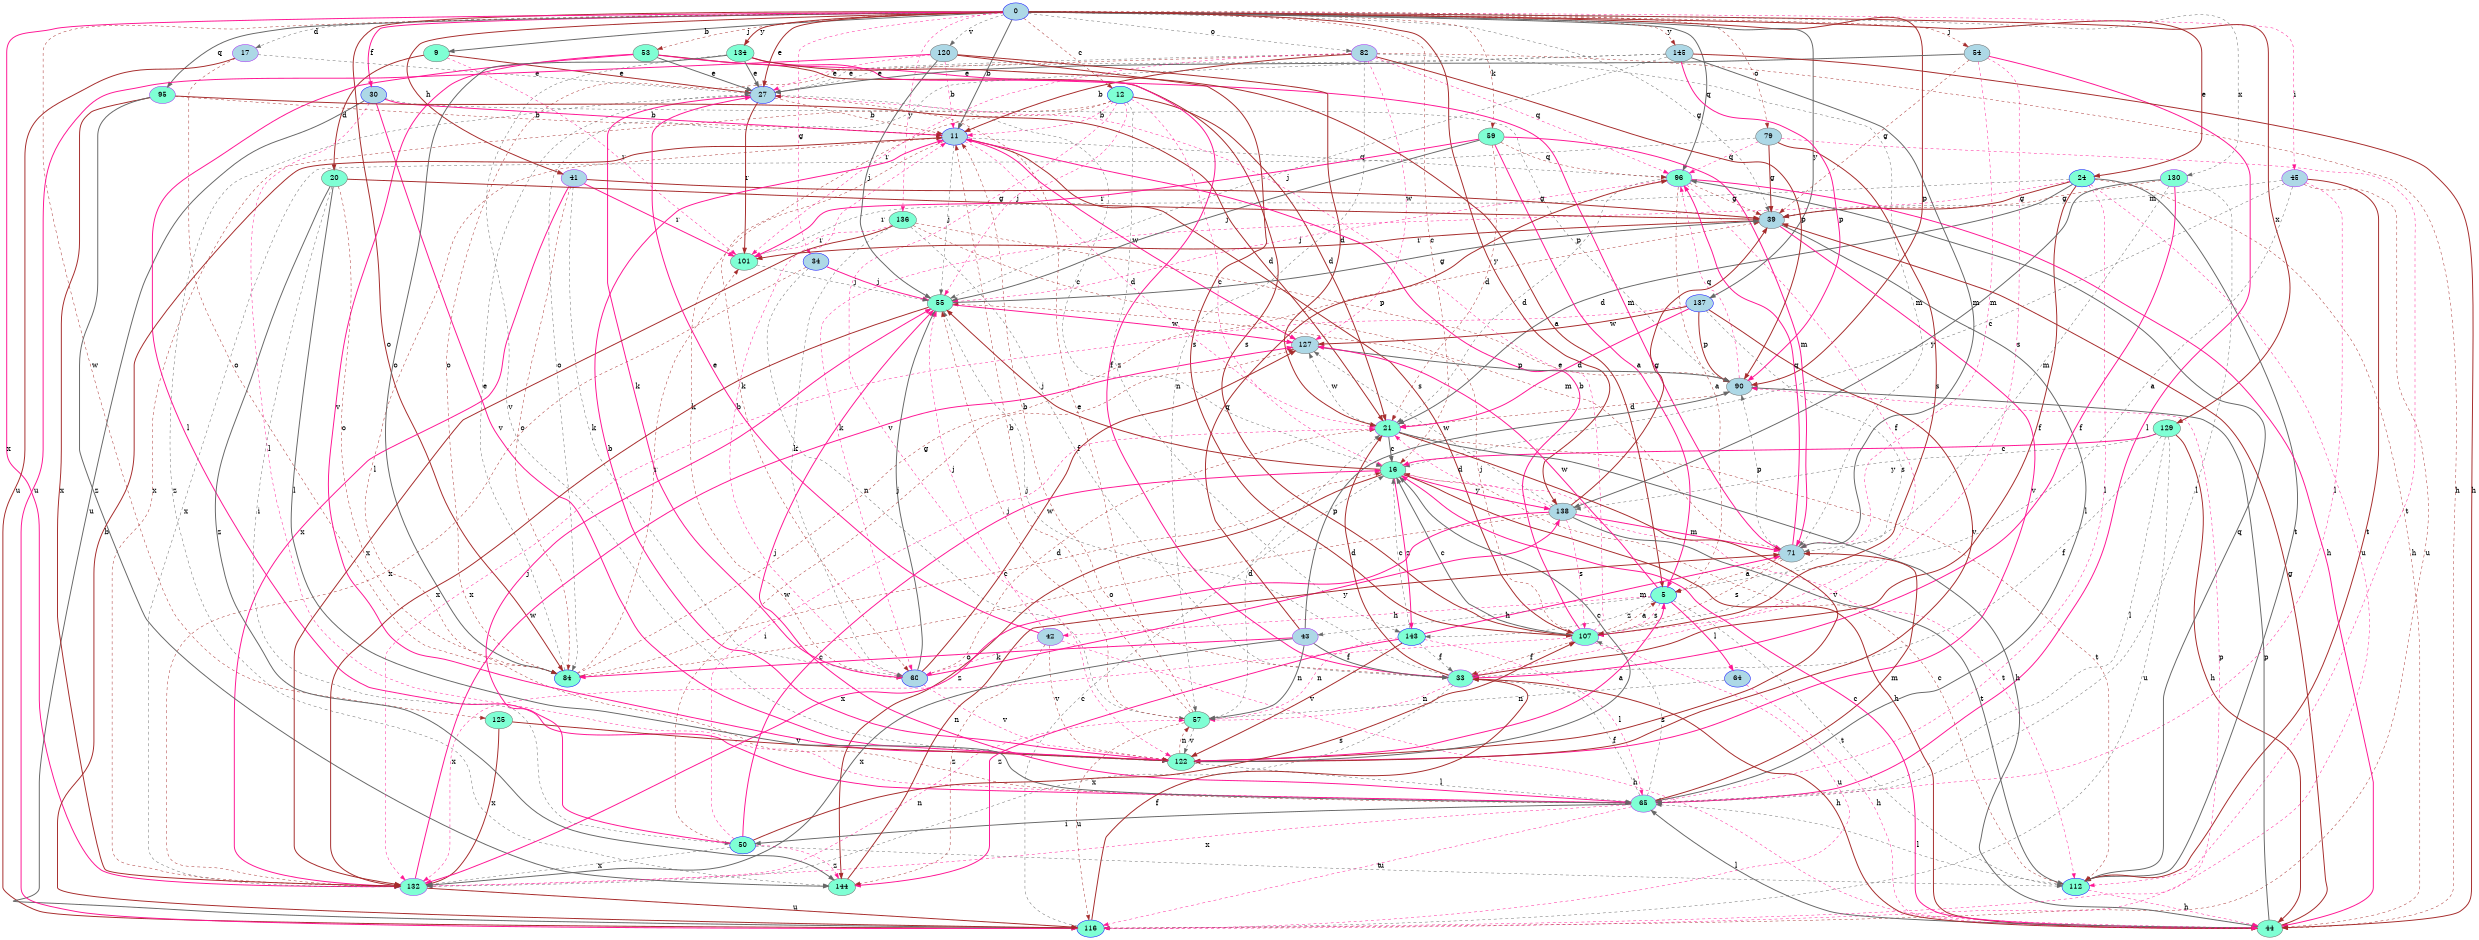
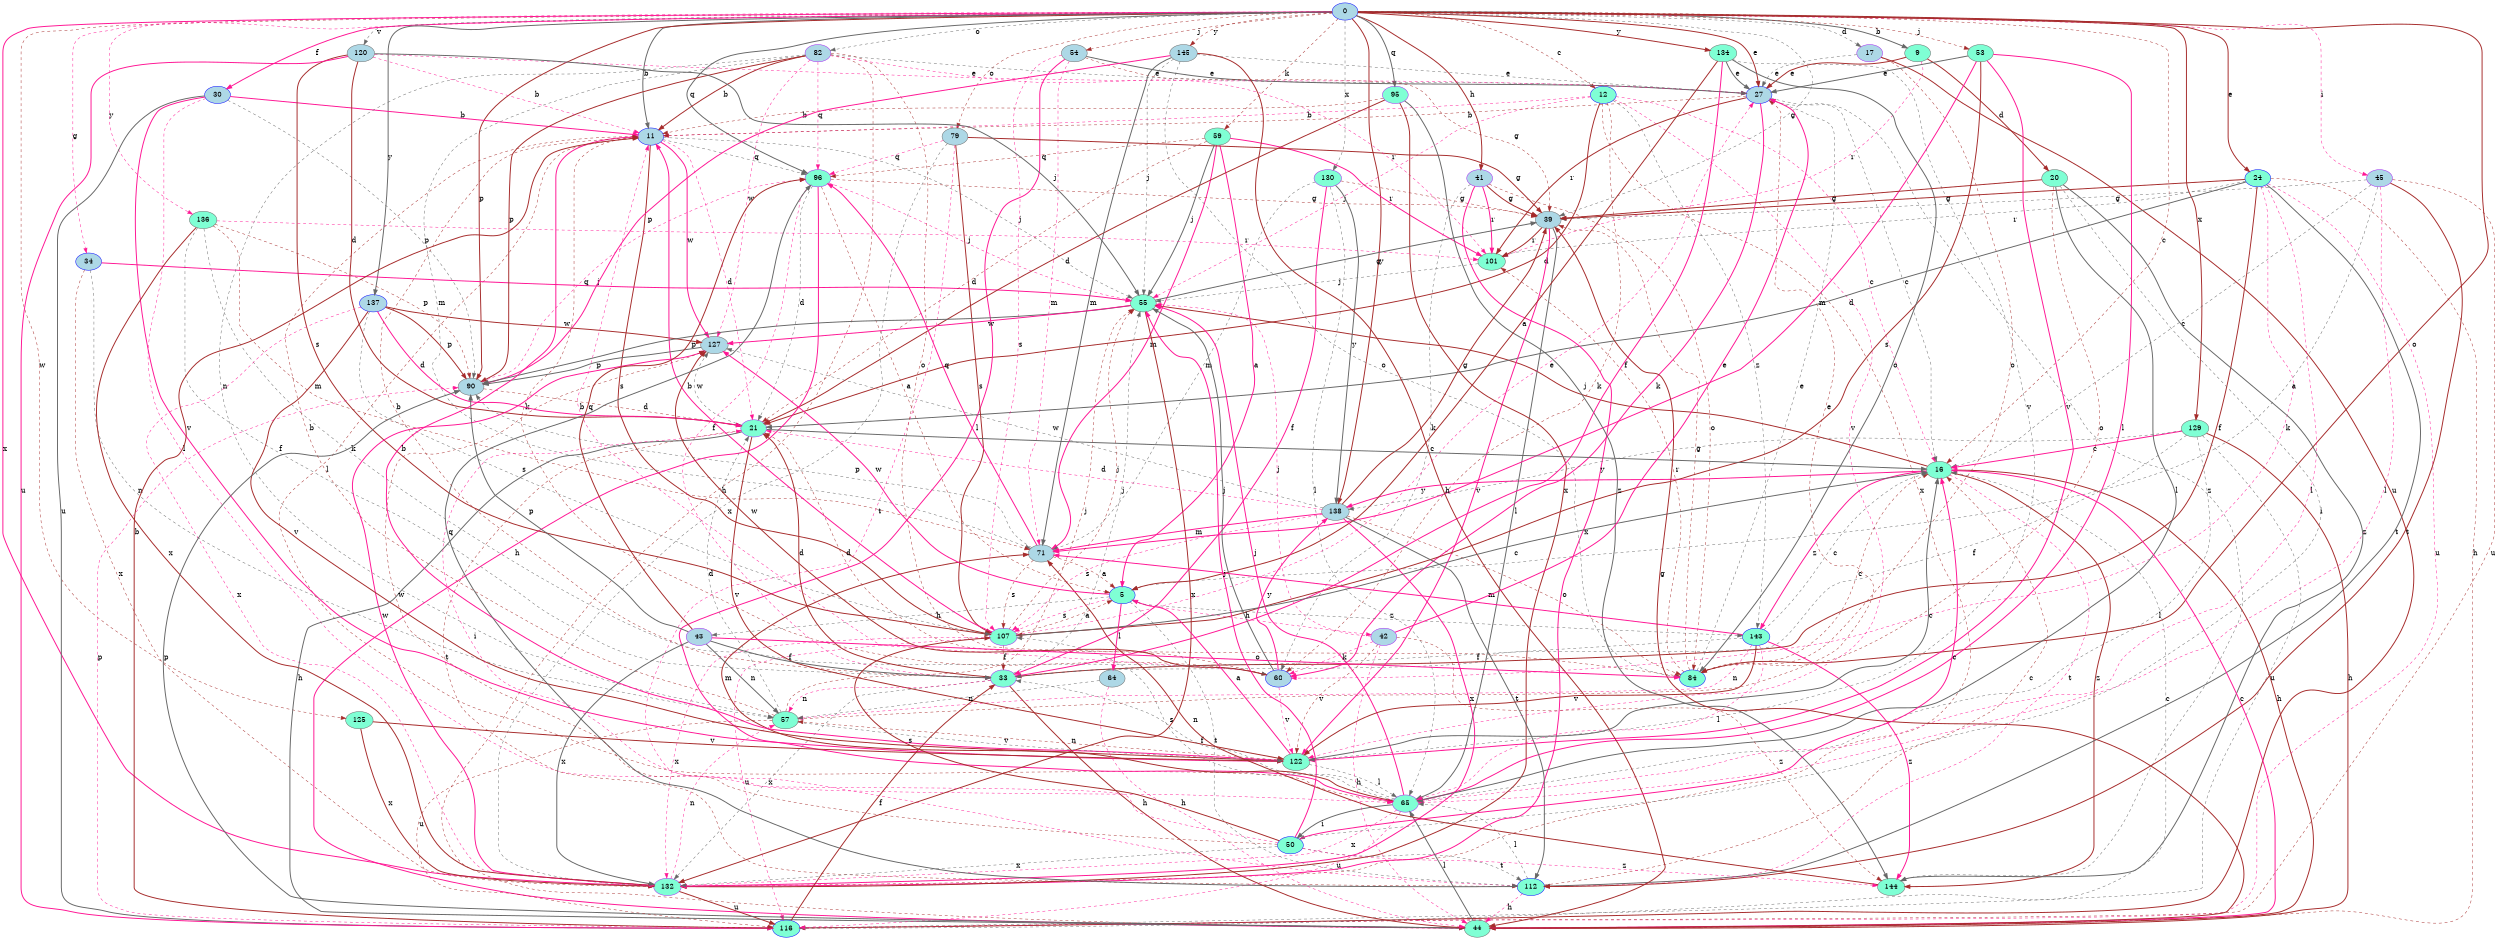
  strict digraph {
    node [color=gray40 fillcolor=aquamarine style=filled]
    edge [color=brown style=dashed]
    0 [color=blue fillcolor=lightblue]
    9
    11 [color=blue fillcolor=lightblue]
    12 [color=blue]
    16
    17 [color=purple fillcolor=lightblue]
    24 [color=blue]
    27 [color=blue fillcolor=lightblue]
    30 [color=blue fillcolor=lightblue]
    34 [color=blue fillcolor=lightblue]
    39 [fillcolor=lightblue]
    41 [color=purple fillcolor=lightblue]
    45 [color=purple fillcolor=lightblue]
    53
    54 [fillcolor=lightblue]
    59
    79 [fillcolor=lightblue]
    82 [color=purple fillcolor=lightblue]
    84 [color=blue]
    90 [fillcolor=lightblue]
    95 [color=purple]
    96 [color=purple]
    120 [fillcolor=lightblue]
    125
    129
    130 [color=purple]
    132 [color=purple]
    134
    n29 [fillcolor=lightblue label=145]
    136
    137 [color=blue fillcolor=lightblue]
    138 [fillcolor=lightblue]
    20
    101
    107 [color=purple]
    127 [fillcolor=lightblue]
    55
    21 [color=purple]
    60 [color=blue fillcolor=lightblue]
    65 [color=purple]
    143 [color=blue]
    122
    112 [color=blue]
    44
    144
    116 [color=blue]
    33 [color=purple]
    n48 [label=57]
    5 [color=blue]
    71 [fillcolor=lightblue]
    42 [color=purple fillcolor=lightblue]
    43 [color=purple fillcolor=lightblue]
-   64 [color=blue fillcolor=lightblue]
+   64 [fillcolor=lightblue]
    50 [color=blue]
    0 -> 9 [color=gray40 label=b style=bold]
    0 -> 11 [color=gray40 label=b style=bold]
    0 -> 12 [label=c]
    0 -> 16 [label=c]
    0 -> 17 [color=gray40 label=d]
    0 -> 24 [label=e style=bold]
    0 -> 27 [label=e style=bold]
    0 -> 30 [color=deeppink label=f style=bold]
    0 -> 34 [color=deeppink label=g]
    0 -> 39 [color=gray40 label=g]
    0 -> 41 [label=h style=bold]
    0 -> 45 [color=deeppink label=i]
    0 -> 53 [label=j]
    0 -> 54 [label=j]
    0 -> 59 [label=k]
    0 -> 79 [label=o]
    0 -> 82 [color=gray40 label=o]
    0 -> 84 [label=o style=bold]
    0 -> 90 [label=p style=bold]
    0 -> 95 [color=gray40 label=q style=bold]
    0 -> 96 [color=gray40 label=q style=bold]
    0 -> 120 [color=gray40 label=v]
    0 -> 125 [label=w]
    0 -> 129 [label=x style=bold]
    0 -> 130 [color=gray40 label=x]
    0 -> 132 [color=deeppink label=x style=bold]
    0 -> 134 [label=y style=bold]
    0 -> n29 [label=y]
    0 -> 136 [color=deeppink label=y]
    0 -> 137 [color=gray40 label=y style=bold]
    0 -> 138 [label=y style=bold]
    9 -> 27 [label=e style=bold]
    9 -> 20 [label=d style=bold]
    9 -> 101 [color=deeppink label=r]
    11 -> 96 [color=gray40 label=q]
    11 -> 107 [label=s style=bold]
    11 -> 127 [color=deeppink label=w style=bold]
    11 -> 55 [color=gray40 label=j]
    11 -> 21 [color=deeppink label=d]
    11 -> 60 [label=k]
    11 -> 65 [label=l]
    12 -> 11 [color=deeppink label=b]
    12 -> 16 [color=deeppink label=c]
    12 -> 132 [label=x]
    12 -> 55 [color=deeppink label=j]
    12 -> 21 [label=d style=bold]
    12 -> 60 [label=k]
    12 -> 143 [color=gray40 label=z]
    12 -> 122 [color=deeppink label=v]
    16 -> 138 [color=deeppink label=y style=bold]
    16 -> 55 [label=j style=bold]
    16 -> 143 [color=deeppink label=z style=bold]
    16 -> 112 [color=deeppink label=t]
    16 -> 44 [label=h style=bold]
    16 -> 144 [label=z style=bold]
    17 -> 27 [color=gray40 label=e]
    17 -> 84 [label=o]
    17 -> 116 [label=u style=bold]
    24 -> 39 [label=g style=bold]
    24 -> 101 [color=gray40 label=r]
    24 -> 21 [color=gray40 label=d style=bold]
    24 -> 60 [color=deeppink label=k]
    24 -> 65 [color=deeppink label=l]
    24 -> 112 [color=gray40 label=t style=bold]
    24 -> 44 [label=h]
    24 -> 116 [color=deeppink label=u]
    24 -> 33 [label=f style=bold]
    27 -> 11 [label=b]
    27 -> 16 [color=gray40 label=c]
    27 -> 101 [label=r style=bold]
    27 -> 60 [color=deeppink label=k style=bold]
    27 -> 144 [color=gray40 label=z]
    30 -> 11 [color=deeppink label=b style=bold]
    30 -> 90 [color=gray40 label=p]
    30 -> 65 [color=deeppink label=l]
    30 -> 122 [color=deeppink label=v style=bold]
    30 -> 116 [color=gray40 label=u style=bold]
    34 -> 132 [label=x]
    34 -> 55 [color=deeppink label=j style=bold]
    34 -> n48 [color=gray40 label=n]
    39 -> 101 [label=r style=bold]
    39 -> 65 [color=gray40 label=l style=bold]
    39 -> 122 [color=deeppink label=v style=bold]
    41 -> 39 [label=g style=bold]
    41 -> 84 [label=o]
    41 -> 132 [color=deeppink label=x style=bold]
    41 -> 101 [color=deeppink label=r style=bold]
    41 -> 60 [color=gray40 label=k]
    45 -> 16 [color=gray40 label=c]
-   45 -> 39 [color=gray40 label=m]
+   45 -> 39 [color=gray40 label=g]
    45 -> 65 [color=deeppink label=l]
    45 -> 112 [label=t style=bold]
    45 -> 116 [label=u]
    45 -> 5 [color=gray40 label=a]
    53 -> 27 [color=gray40 label=e style=bold]
    53 -> 107 [label=s style=bold]
    53 -> 65 [color=deeppink label=l style=bold]
    53 -> 122 [color=deeppink label=v style=bold]
    53 -> 71 [color=deeppink label=m style=bold]
    54 -> 27 [color=gray40 label=e style=bold]
    54 -> 39 [label=g]
    54 -> 107 [color=deeppink label=s]
    54 -> 65 [color=deeppink label=l style=bold]
    54 -> 71 [color=deeppink label=m]
    59 -> 96 [label=q]
    59 -> 101 [color=deeppink label=r style=bold]
    59 -> 55 [color=gray40 label=j style=bold]
    59 -> 21 [label=d]
    59 -> 5 [color=deeppink label=a style=bold]
    59 -> 71 [color=deeppink label=m style=bold]
    79 -> 39 [label=g style=bold]
    79 -> 96 [color=deeppink label=q]
    79 -> 132 [color=gray40 label=x]
    79 -> 107 [label=s style=bold]
    79 -> 112 [color=deeppink label=t]
    82 -> 11 [label=b style=bold]
    82 -> 27 [color=gray40 label=e]
    82 -> 84 [label=o]
    82 -> 90 [label=p style=bold]
    82 -> 96 [color=deeppink label=q]
    82 -> 101 [color=deeppink label=r]
    82 -> 127 [color=deeppink label=w]
    82 -> 44 [label=h]
    82 -> n48 [color=gray40 label=n]
    82 -> 71 [color=gray40 label=m]
    84 -> 16 [label=c]
    84 -> 27 [color=gray40 label=e]
    84 -> 39 [label=g]
    84 -> 101 [label=r]
    90 -> 96 [color=deeppink label=q]
    90 -> 21 [label=d]
    95 -> 11 [label=b]
    95 -> 132 [label=x style=bold]
    95 -> 21 [label=d style=bold]
    95 -> 144 [color=gray40 label=z style=bold]
    96 -> 39 [label=g]
    96 -> 55 [color=deeppink label=j]
    96 -> 21 [color=gray40 label=d]
    96 -> 44 [color=deeppink label=h style=bold]
    96 -> 33 [color=deeppink label=f]
    96 -> 5 [label=a]
    120 -> 11 [color=deeppink label=b]
    120 -> 27 [color=deeppink label=e]
    120 -> 107 [label=s style=bold]
    120 -> 55 [color=gray40 label=j style=bold]
    120 -> 21 [label=d style=bold]
    120 -> 116 [color=deeppink label=u style=bold]
    125 -> 132 [label=x style=bold]
    125 -> 122 [label=v style=bold]
    129 -> 16 [color=deeppink label=c style=bold]
    129 -> 138 [color=gray40 label=y]
    129 -> 65 [color=gray40 label=l]
    129 -> 44 [label=h style=bold]
    129 -> 116 [color=gray40 label=u]
    129 -> 33 [color=gray40 label=f]
    130 -> 39 [label=g]
    130 -> 138 [color=gray40 label=y style=bold]
    130 -> 65 [color=gray40 label=l]
    130 -> 33 [color=deeppink label=f style=bold]
    130 -> 71 [color=gray40 label=m]
    132 -> 127 [color=deeppink label=w style=bold]
    132 -> 116 [label=u style=bold]
    132 -> n48 [color=deeppink label=n]
    134 -> 27 [color=gray40 label=e style=bold]
    134 -> 84 [color=gray40 label=o style=bold]
    134 -> 122 [color=gray40 label=v]
    134 -> 33 [color=deeppink label=f style=bold]
    134 -> 5 [label=a style=bold]
    n29 -> 27 [color=gray40 label=e]
    n29 -> 84 [color=gray40 label=o]
    n29 -> 90 [color=deeppink label=p style=bold]
    n29 -> 55 [color=gray40 label=j]
    n29 -> 44 [label=h style=bold]
    n29 -> 71 [color=gray40 label=m style=bold]
    136 -> 90 [label=p]
    136 -> 132 [label=x style=bold]
    136 -> 101 [color=deeppink label=r]
    136 -> 60 [color=gray40 label=k]
    136 -> 33 [color=gray40 label=f]
    136 -> 71 [label=m]
    137 -> 90 [label=p style=bold]
    137 -> 132 [color=deeppink label=x]
    137 -> 107 [color=gray40 label=s]
    137 -> 127 [label=w style=bold]
    137 -> 21 [color=deeppink label=d style=bold]
    137 -> 122 [label=v style=bold]
    138 -> 39 [label=g style=bold]
    138 -> 84 [label=o]
    138 -> 132 [color=deeppink label=x style=bold]
    138 -> 107 [color=deeppink label=s]
    138 -> 127 [color=gray40 label=w]
    138 -> 21 [color=deeppink label=d]
    138 -> 112 [color=gray40 label=t style=bold]
    138 -> 71 [color=deeppink label=m style=bold]
    20 -> 39 [label=g style=bold]
    20 -> 84 [label=o]
    20 -> 65 [color=gray40 label=l style=bold]
    20 -> 144 [color=gray40 label=z style=bold]
    20 -> 50 [color=gray40 label=i]
    101 -> 55 [color=gray40 label=j]
    107 -> 11 [color=deeppink label=b style=bold]
    107 -> 16 [color=gray40 label=c style=bold]
    107 -> 27 [color=deeppink label=e]
    107 -> 132 [color=deeppink label=x]
    107 -> 55 [label=j]
    107 -> 116 [color=deeppink label=u]
    107 -> 33 [label=f]
    107 -> 5 [label=a]
    127 -> 90 [color=gray40 label=p style=bold]
    55 -> 39 [color=gray40 label=g style=bold]
+   55 -> 90 [color=gray40 label=p style=bold]
    55 -> 132 [label=x style=bold]
    55 -> 127 [color=deeppink label=w style=bold]
    21 -> 16 [color=gray40 label=c style=bold]
    21 -> 127 [color=gray40 label=w]
    21 -> 122 [label=v style=bold]
    21 -> 112 [label=t]
    21 -> 44 [color=gray40 label=h style=bold]
    60 -> 11 [color=deeppink label=b]
    60 -> 138 [color=deeppink label=y style=bold]
    60 -> 127 [label=w style=bold]
    60 -> 55 [color=gray40 label=j style=bold]
    60 -> 21 [label=d]
    60 -> 122 [color=deeppink label=v]
    65 -> 132 [color=deeppink label=x]
    65 -> 107 [color=gray40 label=s]
    65 -> 55 [color=deeppink label=j style=bold]
    65 -> 116 [color=deeppink label=u]
    65 -> 33 [color=gray40 label=f]
    65 -> 71 [label=m style=bold]
    65 -> 50 [color=gray40 label=i style=bold]
    143 -> 16 [color=gray40 label=c]
    143 -> 65 [color=deeppink label=l]
    143 -> 122 [label=v style=bold]
    143 -> 144 [color=deeppink label=z style=bold]
    143 -> 33 [color=gray40 label=f]
    143 -> n48 [color=deeppink label=n]
    143 -> 71 [color=deeppink label=m style=bold]
    122 -> 11 [color=deeppink label=b style=bold]
    122 -> 16 [color=gray40 label=c style=bold]
    122 -> 65 [color=gray40 label=l]
    122 -> n48 [label=n]
    122 -> 5 [color=deeppink label=a style=bold]
    112 -> 16 [label=c]
    112 -> 96 [color=gray40 label=q style=bold]
    112 -> 65 [color=gray40 label=l]
    112 -> 44 [color=deeppink label=h]
    44 -> 16 [color=deeppink label=c style=bold]
    44 -> 39 [label=g style=bold]
    44 -> 90 [color=gray40 label=p style=bold]
    44 -> 65 [color=gray40 label=l style=bold]
    144 -> 71 [label=n style=bold]
    116 -> 11 [label=b style=bold]
    116 -> 16 [color=gray40 label=c]
    116 -> 90 [color=deeppink label=p]
    116 -> 33 [label=f style=bold]
    33 -> 11 [label=b]
    33 -> 132 [color=gray40 label=x]
    33 -> 55 [color=gray40 label=j]
    33 -> 21 [label=d style=bold]
    33 -> 44 [label=h style=bold]
    33 -> n48 [color=deeppink label=n]
    n48 -> 11 [label=b]
    n48 -> 27 [label=e]
    n48 -> 55 [label=j]
    n48 -> 21 [color=gray40 label=d]
    n48 -> 122 [color=gray40 label=v]
    n48 -> 116 [label=u]
    5 -> 107 [color=deeppink label=s]
    5 -> 127 [color=deeppink label=w style=bold]
    5 -> 143 [color=gray40 label=z]
    5 -> 112 [color=gray40 label=t]
    5 -> 42 [color=deeppink label=h]
    5 -> 43 [color=gray40 label=h]
    5 -> 64 [color=deeppink label=l style=bold]
    71 -> 90 [color=gray40 label=p]
    71 -> 96 [color=deeppink label=q style=bold]
    71 -> 107 [label=s]
    71 -> 5 [label=a]
    42 -> 27 [color=deeppink label=e style=bold]
    42 -> 55 [color=deeppink label=j]
    42 -> 60 [color=deeppink label=k]
    42 -> 122 [label=v]
    42 -> 44 [color=deeppink label=h]
    42 -> 144 [label=z]
    43 -> 84 [color=deeppink label=o style=bold]
    43 -> 90 [color=gray40 label=p style=bold]
    43 -> 96 [label=q style=bold]
    43 -> 132 [color=gray40 label=x style=bold]
    43 -> 33 [color=gray40 label=f style=bold]
    43 -> n48 [color=gray40 label=n style=bold]
    64 -> 44 [color=deeppink label=h]
    64 -> n48 [color=gray40 label=n]
    50 -> 16 [color=deeppink label=c style=bold]
    50 -> 132 [color=gray40 label=x]
    50 -> 107 [label=s style=bold]
    50 -> 127 [label=w]
    50 -> 55 [color=deeppink label=j style=bold]
    50 -> 21 [color=deeppink label=i]
    50 -> 112 [color=gray40 label=t]
    50 -> 144 [color=deeppink label=z]
  }
